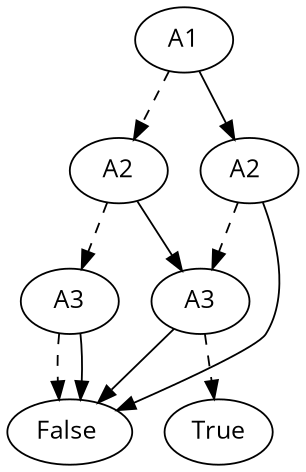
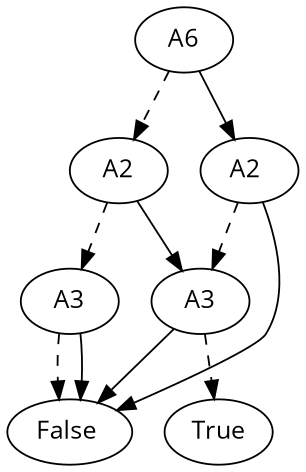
  digraph {
    fontname="Open Sans"
    node [fontname="Open Sans"]
    edge [fontname="Open Sans"]
-   n1 [label=A1]
+   n1 [label=A6]
    n2 [label=A2]
    n3 [label="A2 "]
    n4 [label=A3]
    n5 [label=A3]
    n6 [label="False "]
    n7 [label=True]
    n1 -> n2 [style=dashed]
    n1 -> n3
    n2 -> n4 [style=dashed]
    n2 -> n5
    n3 -> n5 [style=dashed]
    n3 -> n6
    n4 -> n6 [style=dashed]
    n4 -> n6
    n5 -> n6
    n5 -> n7 [style=dashed]
  }
